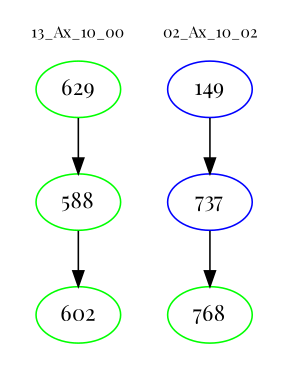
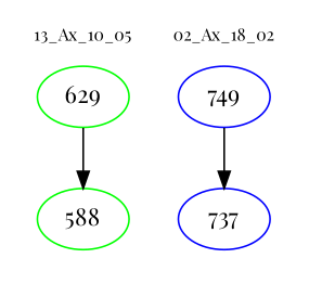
  digraph {
    fontname="Playfair Display"
    node [color=green fontname="Playfair Display"]
    edge [color=black fontname="Playfair Display"]
    n1 [label=629]
    n2 [label=588]
-   n3 [label=602]
-   n4 [color=blue label=149]
+   n4 [color=blue label=749]
    n5 [color=blue label=737]
-   n6 [label=768]
    subgraph cluster_1 {
      color=white
      fontsize=10
-     label="13_Ax_10_00"
+     label="13_Ax_10_05"
      n1
      n2
-     n3
    }
    subgraph cluster_2 {
      color=white
      fontsize=10
-     label="02_Ax_10_02"
+     label="02_Ax_18_02"
      n4
      n5
-     n6
    }
    n1 -> n2
-   n2 -> n3
    n4 -> n5
-   n5 -> n6
  }
